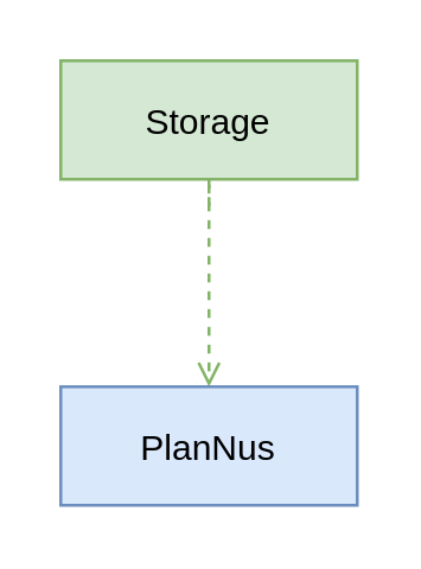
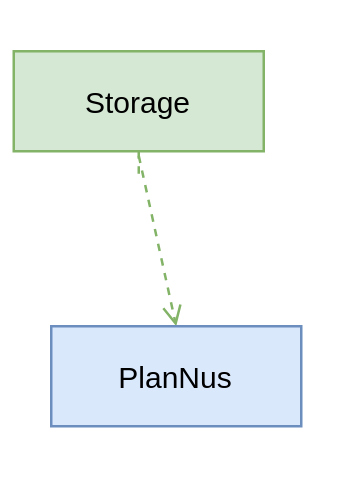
  <mxCell id="0" />
  <mxCell id="1" parent="0" />
- <mxCell id="2" value="Storage" style="shape=umlLifeline;perimeter=lifelinePerimeter;container=1;collapsible=0;recursiveResize=0;rounded=0;shadow=0;strokeWidth=1;fillColor=#d5e8d4;strokeColor=#82b366;size=40;" parent="1" vertex="1"><mxGeometry x="20" y="20" width="100" height="50" as="geometry" /></mxCell>
+ <mxCell id="2" value="Storage" style="shape=umlLifeline;perimeter=lifelinePerimeter;container=1;collapsible=0;recursiveResize=0;rounded=0;shadow=0;strokeWidth=1;fillColor=#d5e8d4;strokeColor=#82b366;size=40;" parent="1" vertex="1"><mxGeometry x="5" y="20" width="100" height="50" as="geometry" /></mxCell>
  <mxCell id="3" value="" style="endArrow=open;html=1;exitX=0.5;exitY=0.836;exitDx=0;exitDy=0;exitPerimeter=0;fillColor=#d5e8d4;strokeColor=#82b366;endFill=0;dashed=1;" parent="1" source="2" edge="1"><mxGeometry width="50" height="50" relative="1" as="geometry"><mxPoint x="80" y="250" as="sourcePoint" /><mxPoint x="70" y="130" as="targetPoint" /></mxGeometry></mxCell>
  <mxCell id="4" value="PlanNus" style="shape=umlLifeline;perimeter=lifelinePerimeter;container=1;collapsible=0;recursiveResize=0;rounded=0;shadow=0;strokeWidth=1;fillColor=#dae8fc;strokeColor=#6c8ebf;size=40;" parent="1" vertex="1"><mxGeometry x="20" y="130" width="100" height="40" as="geometry" /></mxCell>
